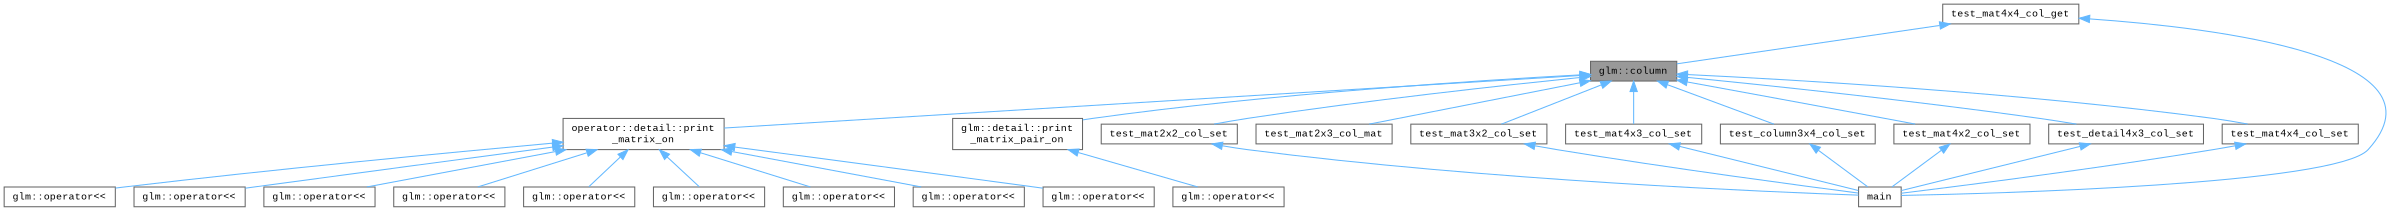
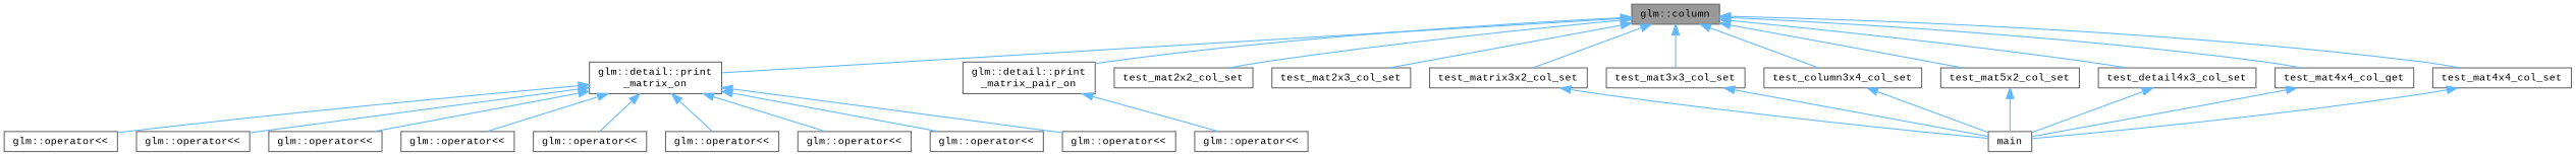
  digraph {
    fontname="Liberation Mono"
    rankdir=TB
    node [color=grey40 fillcolor=white fontname="Liberation Mono" fontsize=10 shape=box style=filled]
    edge [color=steelblue1 dir=back fontname="Liberation Mono" fontsize=10 labelfontname=Helvetica labelfontsize=10 style=solid]
    n1 [color=gray40 fillcolor=grey60 fontcolor=black height=0.2 label="glm::column" width=0.4]
-   n2 [height=0.2 label="operator::detail::print\l_matrix_on" width=0.4]
+   n2 [height=0.2 label="glm::detail::print\l_matrix_on" width=0.4]
    n3 [height=0.2 label="glm::detail::print\l_matrix_pair_on" width=0.4]
    n4 [height=0.2 label=test_mat2x2_col_set width=0.4]
-   n5 [height=0.2 label=test_mat2x3_col_mat width=0.4]
-   n6 [height=0.2 label=test_mat3x2_col_set width=0.4]
-   n7 [height=0.2 label=test_mat4x3_col_set width=0.4]
+   n5 [height=0.2 label=test_mat2x3_col_set width=0.4]
+   n6 [height=0.2 label=test_matrix3x2_col_set width=0.4]
+   n7 [height=0.2 label=test_mat3x3_col_set width=0.4]
    n8 [height=0.2 label=test_column3x4_col_set width=0.4]
-   n9 [height=0.2 label=test_mat4x2_col_set width=0.4]
+   n9 [height=0.2 label=test_mat5x2_col_set width=0.4]
    n10 [height=0.2 label=test_detail4x3_col_set width=0.4]
    n11 [height=0.2 label=test_mat4x4_col_get width=0.4]
    n12 [height=0.2 label=test_mat4x4_col_set width=0.4]
    n13 [height=0.2 label="glm::operator\<\<" width=0.4]
    n14 [height=0.2 label="glm::operator\<\<" width=0.4]
    n15 [height=0.2 label="glm::operator\<\<" width=0.4]
    n16 [height=0.2 label="glm::operator\<\<" width=0.4]
    n17 [height=0.2 label="glm::operator\<\<" width=0.4]
    n18 [height=0.2 label="glm::operator\<\<" width=0.4]
    n19 [height=0.2 label="glm::operator\<\<" width=0.4]
    n20 [height=0.2 label="glm::operator\<\<" width=0.4]
    n21 [height=0.2 label="glm::operator\<\<" width=0.4]
    n22 [height=0.2 label="glm::operator\<\<" width=0.4]
    n23 [height=0.2 label=main width=0.4]
    n1 -> n2
    n1 -> n3
    n1 -> n4
    n1 -> n5
    n1 -> n6
    n1 -> n7
    n1 -> n8
    n1 -> n9
    n1 -> n10
-   n11 -> n1
+   n1 -> n11
    n1 -> n12
    n2 -> n13
    n2 -> n14
    n2 -> n15
    n2 -> n16
    n2 -> n17
    n2 -> n18
    n2 -> n19
    n2 -> n20
    n2 -> n21
    n3 -> n22
-   n4 -> n23
    n6 -> n23
    n7 -> n23
    n8 -> n23
    n9 -> n23
    n10 -> n23
    n11 -> n23
    n12 -> n23
  }
